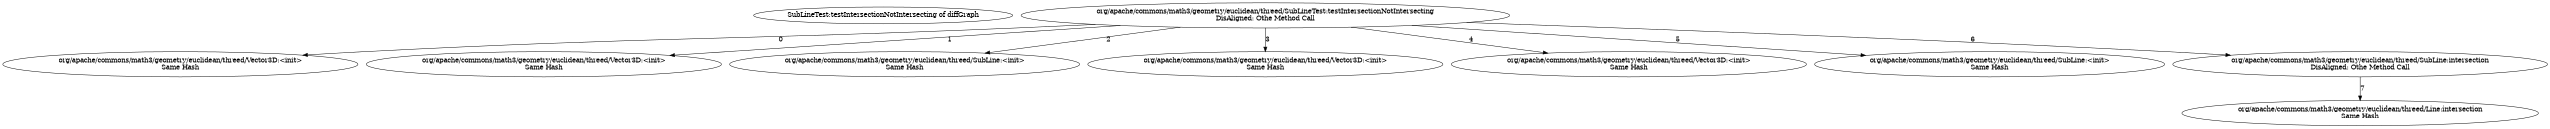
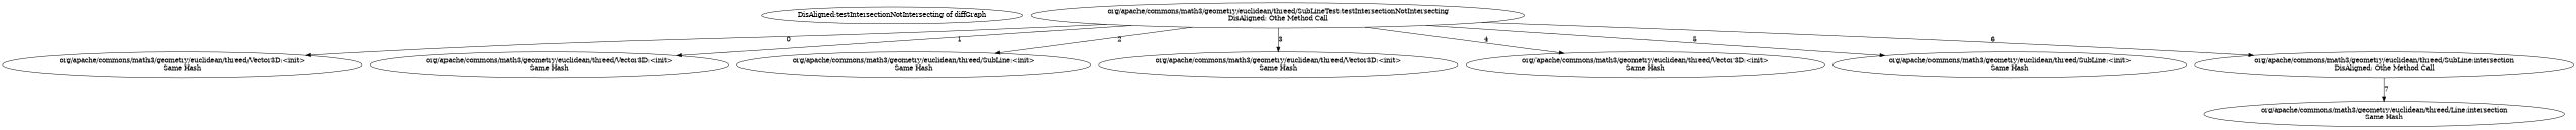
  digraph {
-   n1 [label="SubLineTest:testIntersectionNotIntersecting of diffGraph"]
+   n1 [label="DisAligned:testIntersectionNotIntersecting of diffGraph"]
    n2 [label="org/apache/commons/math3/geometry/euclidean/threed/SubLineTest:testIntersectionNotIntersecting\nDisAligned: Othe Method Call"]
    n3 [label="org/apache/commons/math3/geometry/euclidean/threed/Vector3D:<init>\nSame Hash"]
    n4 [label="org/apache/commons/math3/geometry/euclidean/threed/Vector3D:<init>\nSame Hash"]
    n5 [label="org/apache/commons/math3/geometry/euclidean/threed/SubLine:<init>\nSame Hash"]
    n6 [label="org/apache/commons/math3/geometry/euclidean/threed/Vector3D:<init>\nSame Hash"]
    n7 [label="org/apache/commons/math3/geometry/euclidean/threed/Vector3D:<init>\nSame Hash"]
    n8 [label="org/apache/commons/math3/geometry/euclidean/threed/SubLine:<init>\nSame Hash"]
    n9 [label="org/apache/commons/math3/geometry/euclidean/threed/SubLine:intersection\nDisAligned: Othe Method Call"]
    n10 [label="org/apache/commons/math3/geometry/euclidean/threed/Line:intersection\nSame Hash"]
    n2 -> n3 [label=0]
    n2 -> n4 [label=1]
    n2 -> n5 [label=2]
    n2 -> n6 [label=3]
    n2 -> n7 [label=4]
    n2 -> n8 [label=5]
    n2 -> n9 [label=6]
    n9 -> n10 [label=7]
  }
